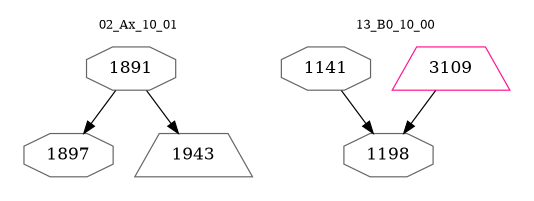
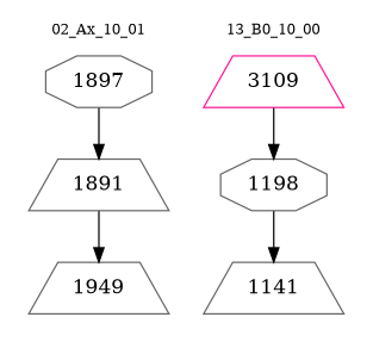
  digraph {
    node [color=gray40 shape=octagon]
    edge [color=black]
    n1 [label=1897]
-   n2 [label=1891]
-   n3 [label=1943 shape=trapezium]
+   n2 [label=1891 shape=trapezium]
+   n3 [label=1949 shape=trapezium]
    n4 [color=deeppink label=3109 shape=trapezium]
    n5 [label=1198]
-   n6 [label=1141]
+   n6 [label=1141 shape=trapezium]
    subgraph cluster_1 {
      color=white
      fontsize=10
      label="02_Ax_10_01"
      n1
      n2
      n3
    }
    subgraph cluster_2 {
      color=white
      fontsize=10
      label="13_B0_10_00"
      n4
      n5
      n6
    }
-   n2 -> n1
+   n1 -> n2
    n2 -> n3
    n4 -> n5
-   n6 -> n5
+   n5 -> n6
  }
